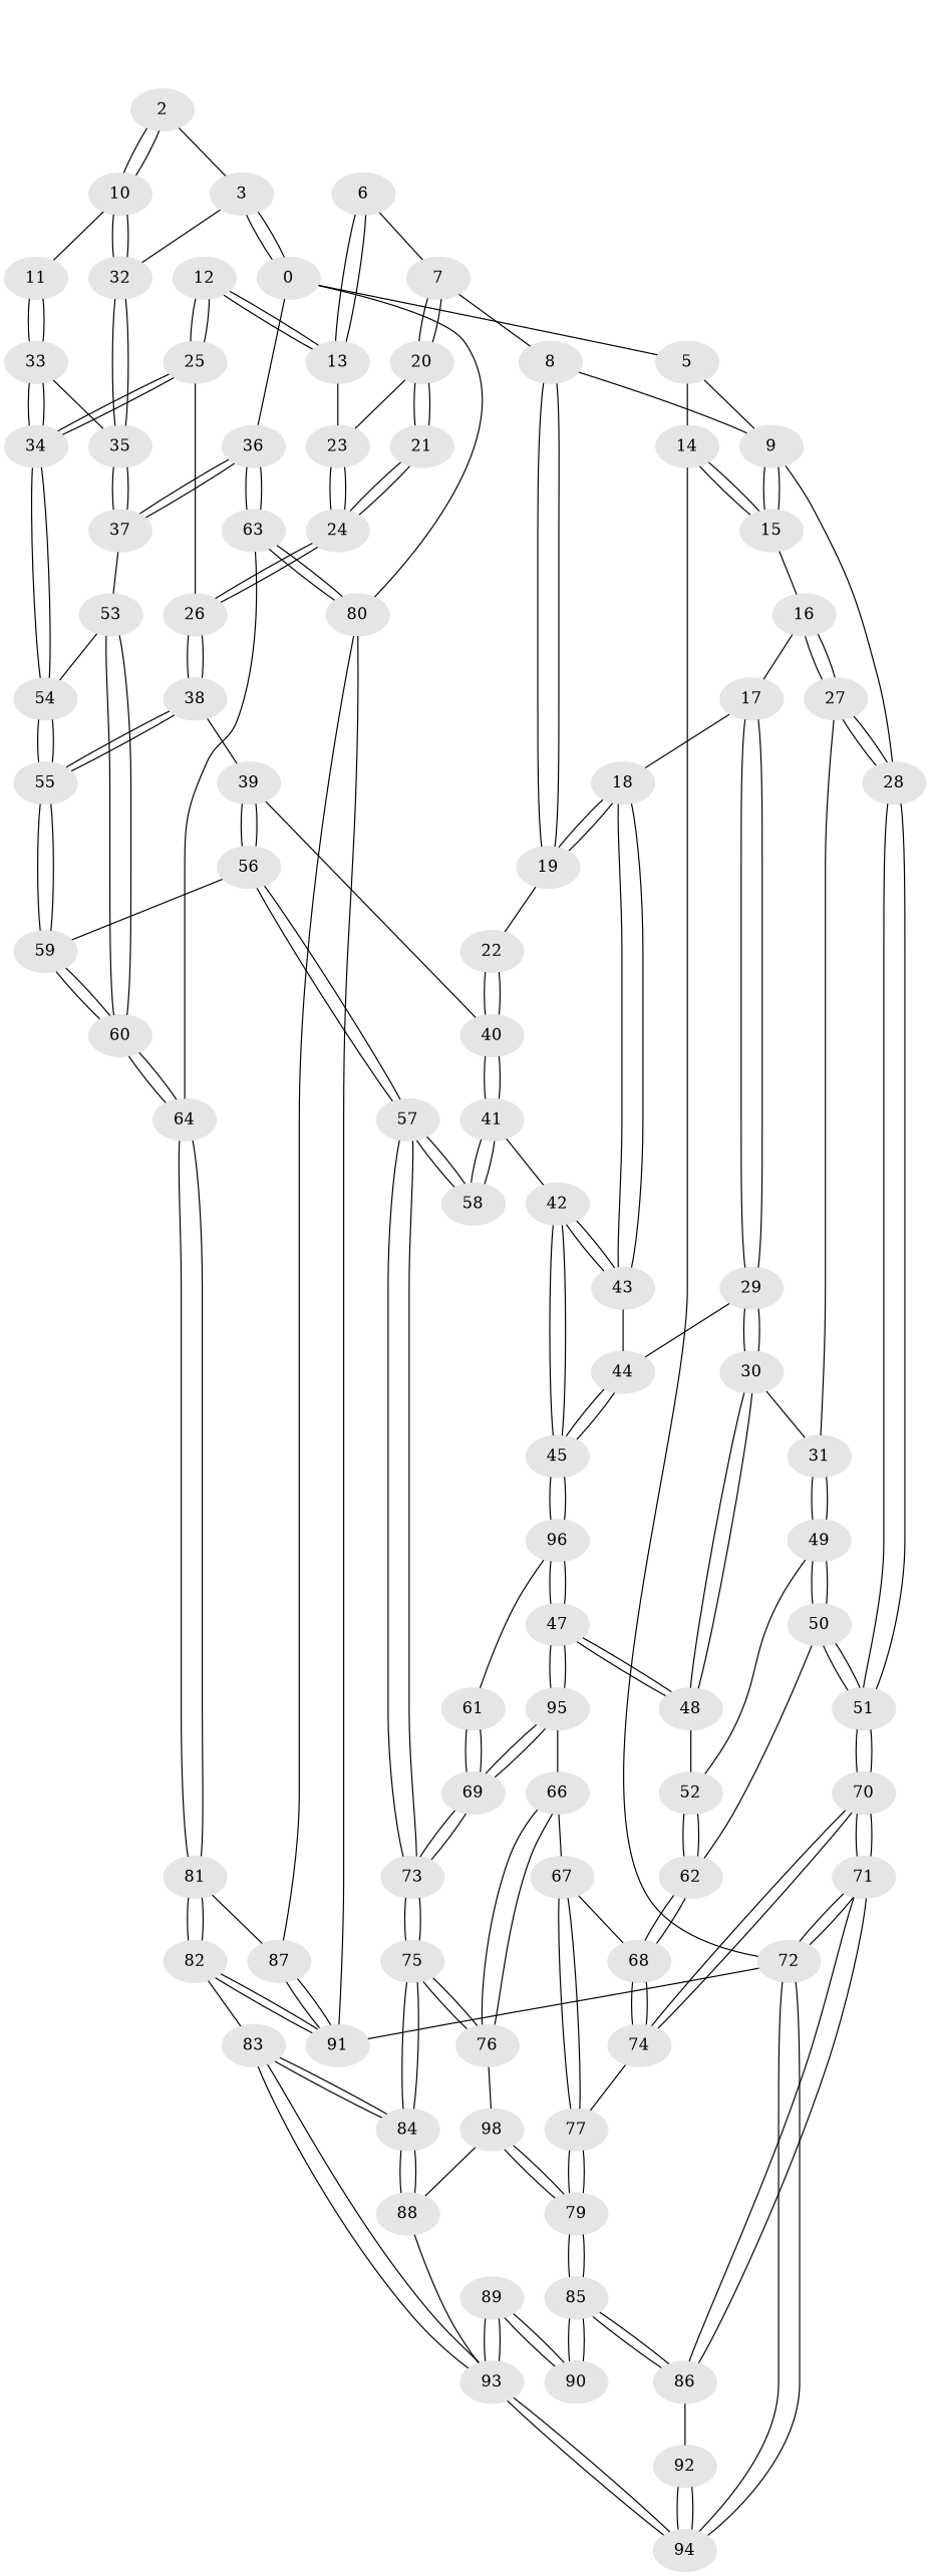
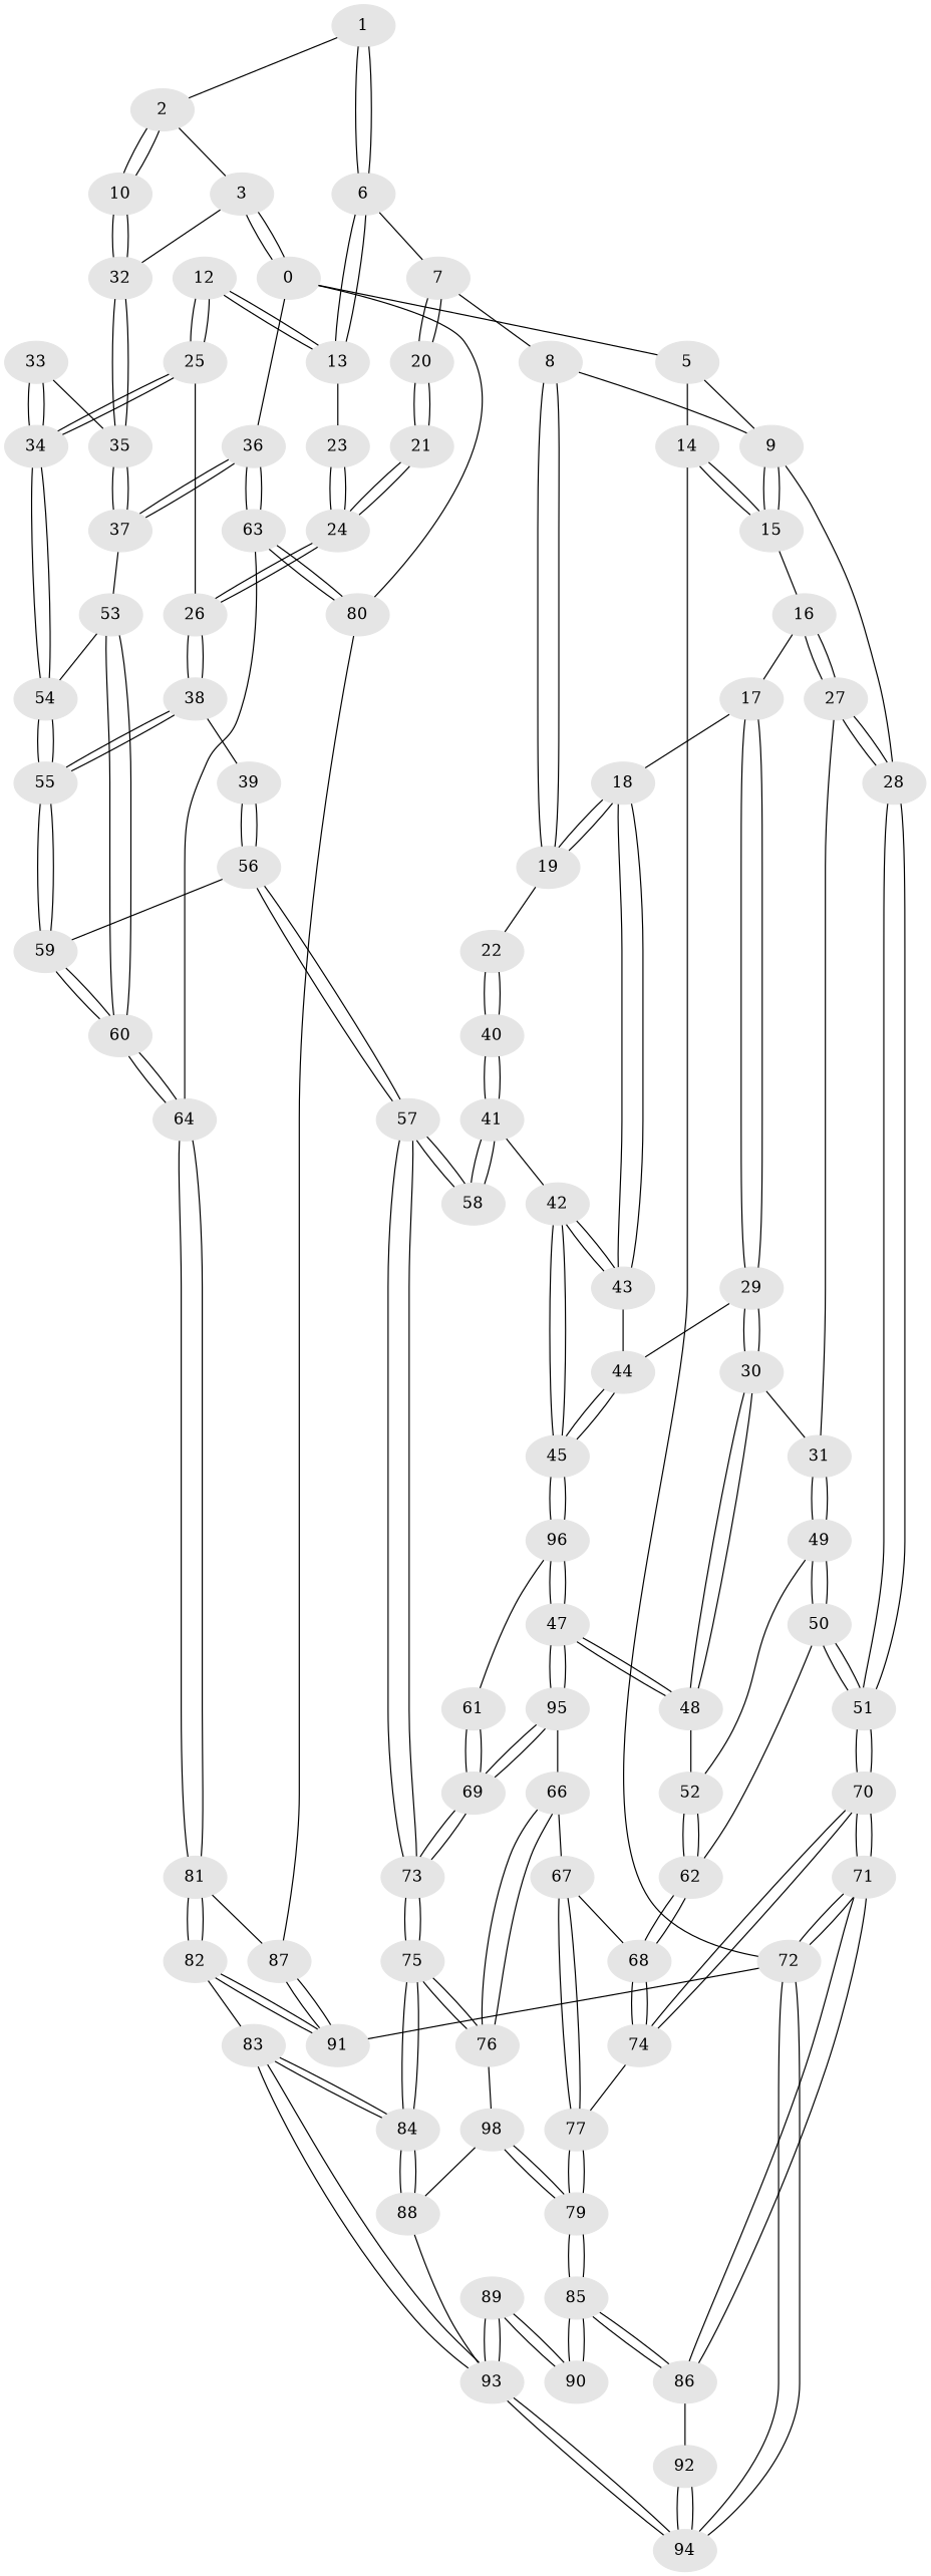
  graph {
    node [color=gray90 style=filled]
+   1
    2
    6
    3
    10
    7
    13
    n8 [label=0]
    32
-   11
    5
    36
    80
    35
    9
    14
    37
    63
    91
    87
    15
    28
    72
    8
    20
    23
    19
    21
    22
    16
    33
    12
    25
    34
    26
    24
    51
    94
    17
    27
    18
    29
    31
    43
    30
    44
    40
    41
    38
    54
    39
    55
    49
    70
    48
    45
    52
    50
    53
    64
    60
    56
    59
    57
    42
    58
    n67 [label=96]
    47
    61
    n70 [label=95]
    69
    66
    62
    68
    74
    71
    73
    75
    81
    82
    67
    76
    77
    n84 [label=98]
    79
    86
    92
    84
    88
    85
    93
    90
    83
    89
+   1 -- 2
+   1 -- 6
+   1 -- 6
    2 -- 3
    2 -- 10
    2 -- 10
    6 -- 7
    6 -- 13
    6 -- 13
    3 -- n8
    3 -- n8
    3 -- 32
    10 -- 32
    10 -- 32
-   10 -- 11
    7 -- 8
    7 -- 20
    7 -- 20
    13 -- 23
    n8 -- 5
    n8 -- 36
    n8 -- 80
    32 -- 35
    32 -- 35
-   11 -- 33
-   11 -- 33
    5 -- 9
    5 -- 14
    36 -- 37
    36 -- 37
    36 -- 63
    36 -- 63
-   80 -- 91
    80 -- 87
    35 -- 37
    35 -- 37
    9 -- 15
    9 -- 15
    9 -- 28
    14 -- 15
    14 -- 15
    14 -- 72
    37 -- 53
    63 -- 80
    63 -- 80
    63 -- 64
    87 -- 91
    87 -- 91
    15 -- 16
    28 -- 51
    28 -- 51
    72 -- 91
    72 -- 94
    72 -- 94
    8 -- 9
    8 -- 19
    8 -- 19
-   20 -- 23
    20 -- 21
    20 -- 21
    23 -- 24
    23 -- 24
    19 -- 22
    21 -- 24
    21 -- 24
    22 -- 40
    22 -- 40
    16 -- 17
    16 -- 27
    16 -- 27
    33 -- 35
    33 -- 34
    33 -- 34
    12 -- 13
    12 -- 13
    12 -- 25
    12 -- 25
    25 -- 34
    25 -- 34
    25 -- 26
    34 -- 54
    34 -- 54
    26 -- 38
    26 -- 38
    24 -- 26
    24 -- 26
    51 -- 70
    51 -- 70
    17 -- 18
    17 -- 29
    17 -- 29
    27 -- 28
    27 -- 28
    27 -- 31
    18 -- 19
    18 -- 19
    18 -- 43
    18 -- 43
    29 -- 30
    29 -- 30
    29 -- 44
    31 -- 49
    31 -- 49
    43 -- 44
    30 -- 31
    30 -- 48
    30 -- 48
    44 -- 45
    44 -- 45
    40 -- 41
    40 -- 41
    41 -- 42
    41 -- 58
    41 -- 58
    38 -- 39
    38 -- 55
    38 -- 55
    54 -- 55
    54 -- 55
-   39 -- 40
    39 -- 56
    39 -- 56
    55 -- 59
    55 -- 59
    49 -- 52
    49 -- 50
    49 -- 50
    70 -- 74
    70 -- 74
    70 -- 71
    70 -- 71
    48 -- 52
    45 -- n67
    45 -- n67
    52 -- 62
    52 -- 62
    50 -- 51
    50 -- 51
    50 -- 62
    53 -- 54
    53 -- 60
    53 -- 60
    64 -- 81
    64 -- 81
    60 -- 64
    60 -- 64
    56 -- 59
    56 -- 57
    56 -- 57
    59 -- 60
    59 -- 60
    57 -- 58
    57 -- 58
    57 -- 73
    57 -- 73
    42 -- 43
    42 -- 43
    42 -- 45
    42 -- 45
    n67 -- 47
    n67 -- 47
    n67 -- 61
    47 -- 48
    47 -- 48
    47 -- n70
    47 -- n70
    61 -- 69
    61 -- 69
    n70 -- 69
    n70 -- 69
    n70 -- 66
    69 -- 73
    69 -- 73
    66 -- 67
    66 -- 76
    66 -- 76
    62 -- 68
    62 -- 68
    68 -- 74
    68 -- 74
    74 -- 77
    71 -- 72
    71 -- 72
    71 -- 86
    71 -- 86
    73 -- 75
    73 -- 75
    75 -- 76
    75 -- 76
    75 -- 84
    75 -- 84
    81 -- 87
    81 -- 82
    81 -- 82
    82 -- 91
    82 -- 91
    82 -- 83
    67 -- 68
    67 -- 77
    67 -- 77
    76 -- n84
    77 -- 79
    77 -- 79
    n84 -- 79
    n84 -- 79
    n84 -- 88
    79 -- 85
    79 -- 85
    86 -- 92
    92 -- 94
    92 -- 94
    84 -- 88
    84 -- 88
    88 -- 93
    85 -- 86
    85 -- 86
    85 -- 90
    85 -- 90
    93 -- 94
    93 -- 94
    83 -- 84
    83 -- 84
    83 -- 93
    83 -- 93
    89 -- 93
    89 -- 93
    89 -- 90
    89 -- 90
  }
